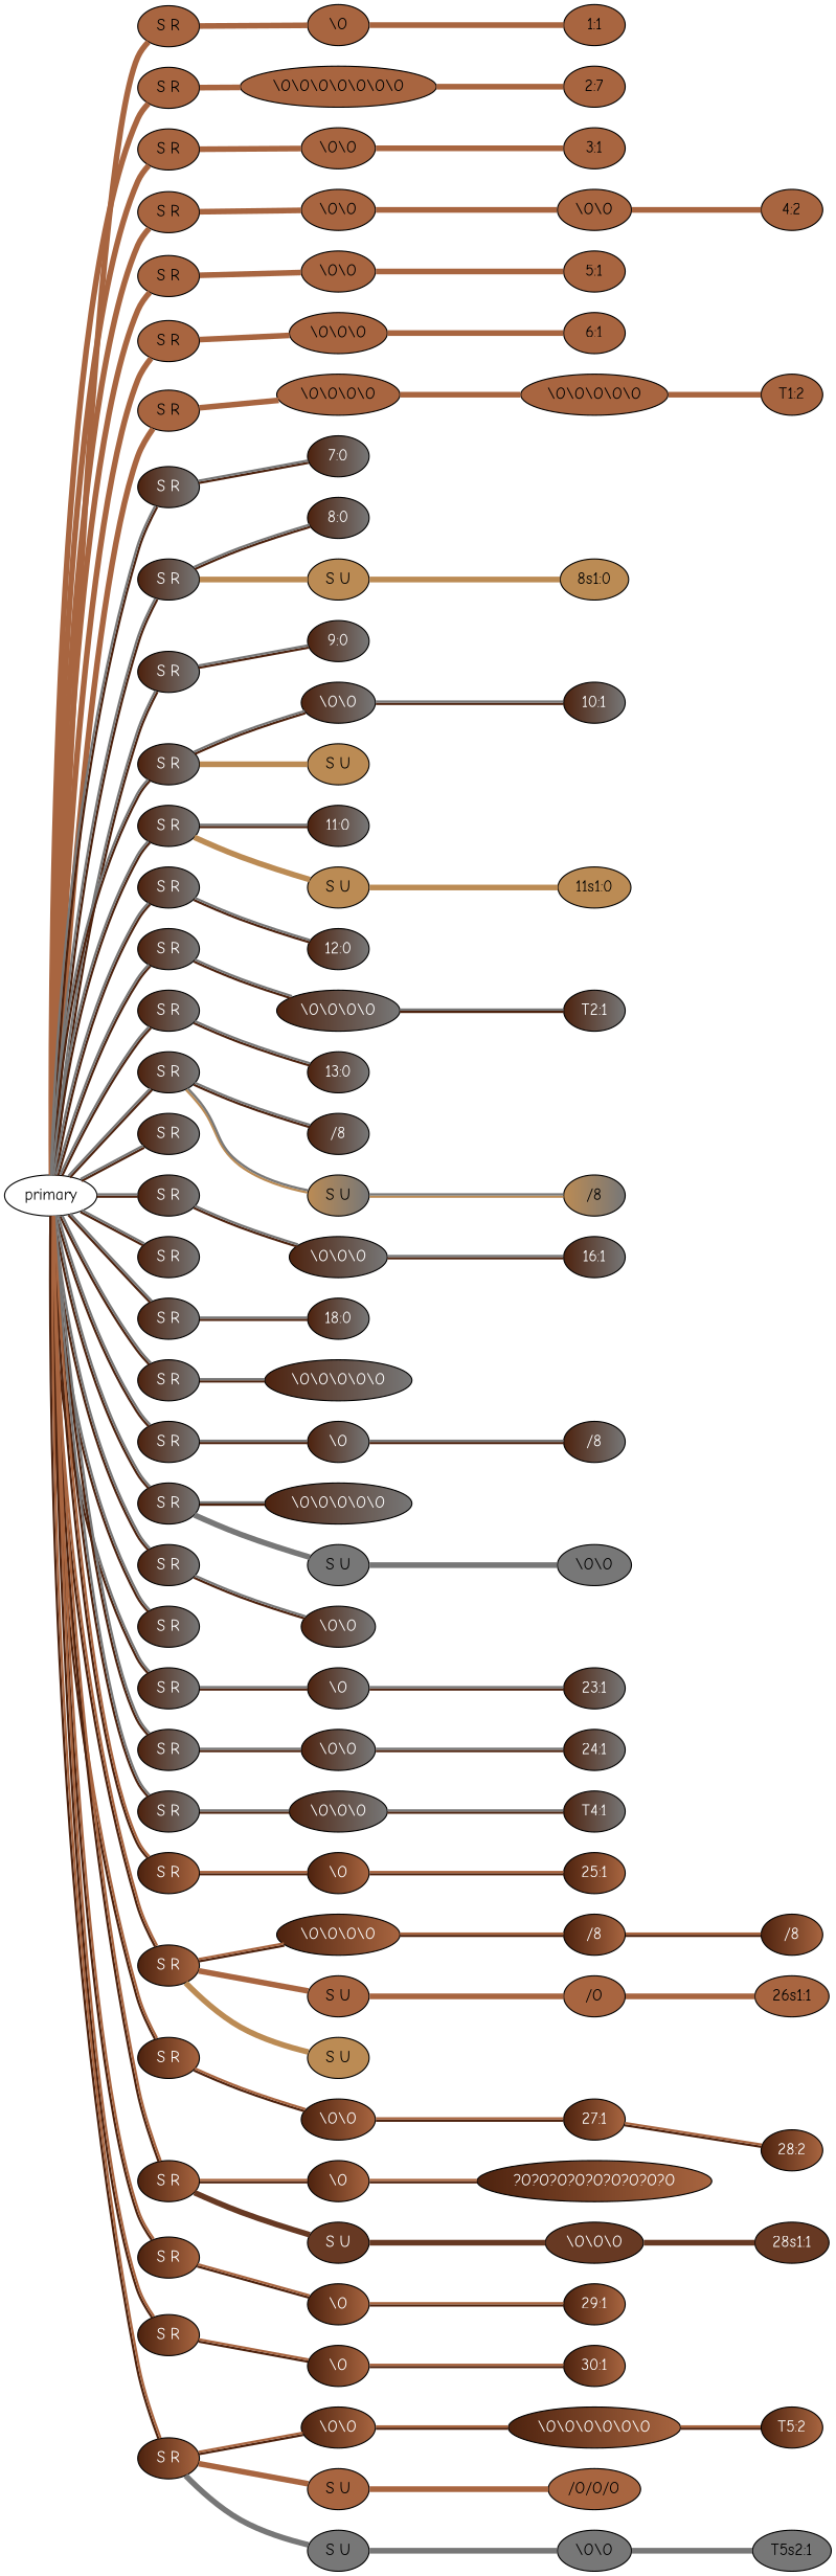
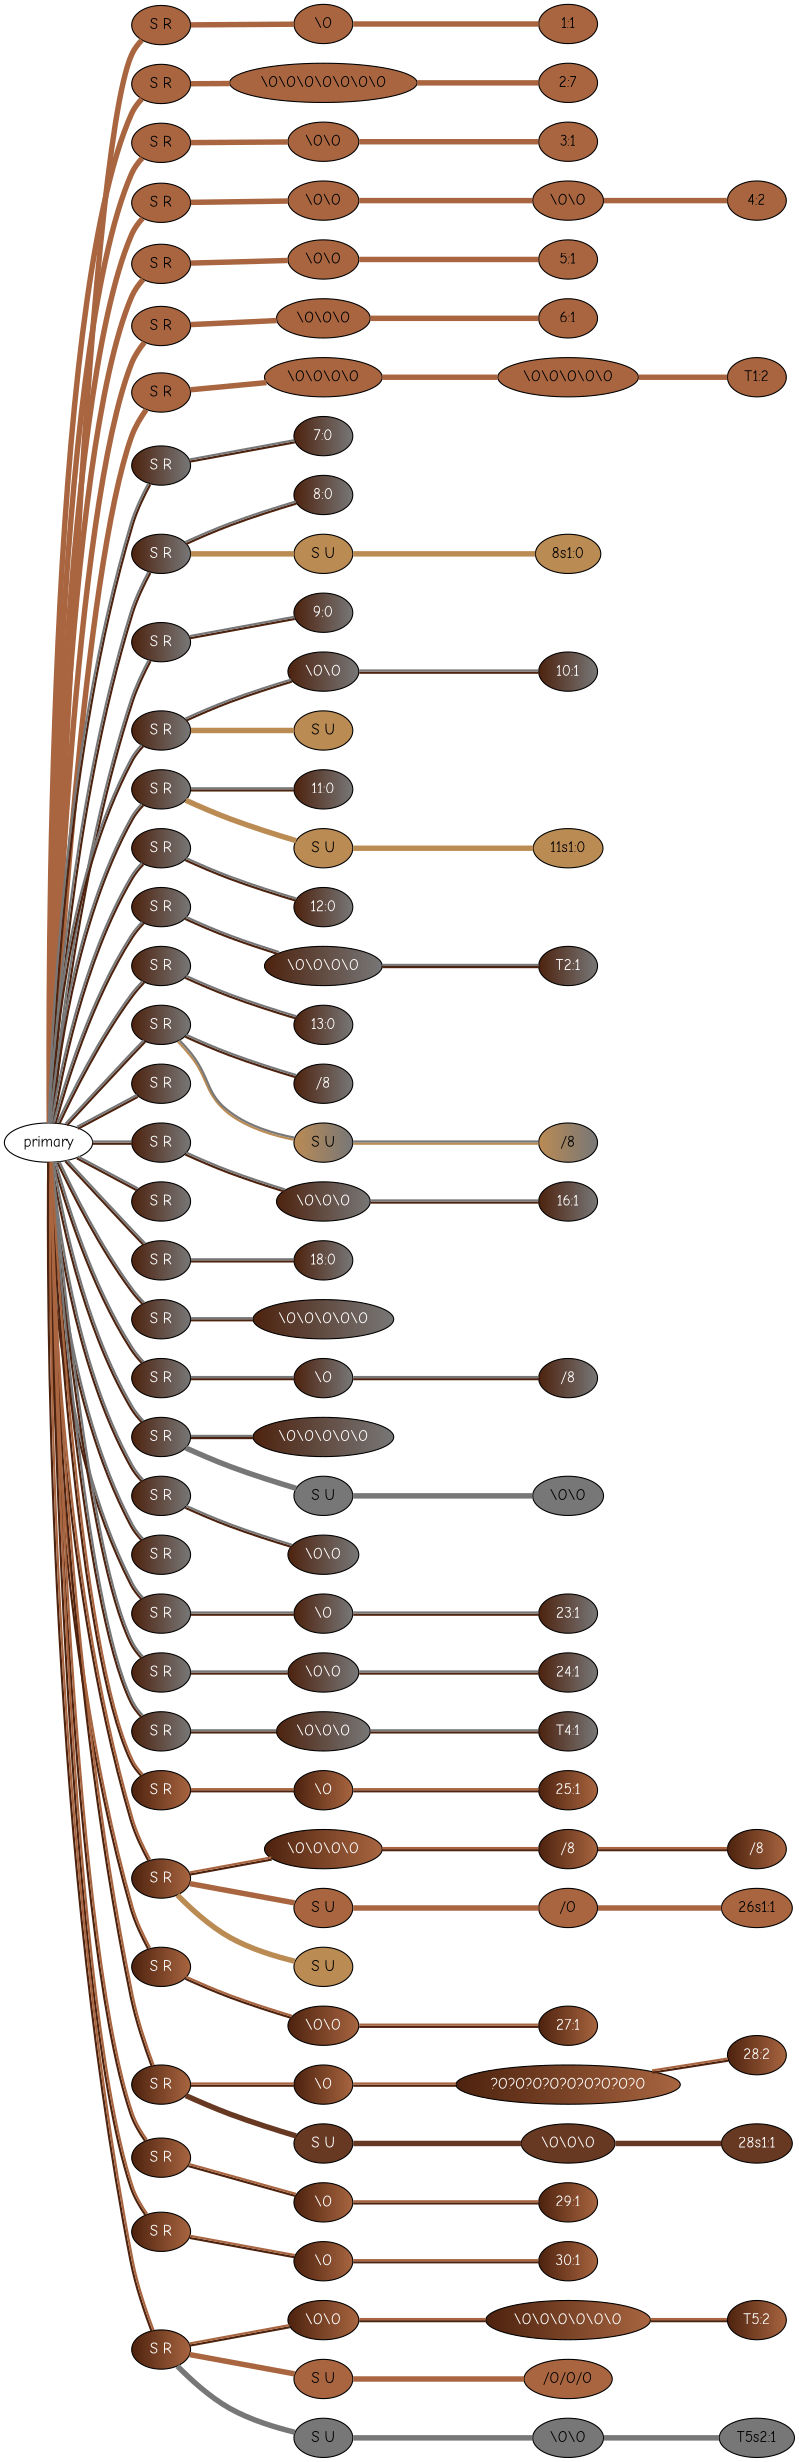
  graph {
    fontname="Comic Neue"
    rankdir=LR
    node [fillcolor="#4D220E:#777777" fontcolor="#ffffff" fontname="Comic Neue" qtype=knot_node style=filled]
    edge [color="#4D220E:#777777" fontname="Comic Neue" penwidth=2 qtype=knot_link]
    n1 [fillcolor="#A86540" fontcolor="#000000" label="S R" pendant_attach=R pendant_colors="#A86540" pendant_length=28.5 pendant_ply=S qtype=pendant_node]
    n2 [fillcolor="#A86540" fontcolor="#000000" knot_position=9.0 knot_spin=Z knot_type=S knot_value=1 label="\\O"]
    "1:1" [fillcolor="#A86540" fontcolor="#000000" knot_position=16.5 knot_spin=S knot_type="L^" knot_value=5]
    primary [fillcolor="" fontcolor="" qtype="" style=""]
    n5 [fillcolor="#A86540" fontcolor="#000000" label="S R" pendant_attach=R pendant_colors="#A86540" pendant_length=37.5 pendant_ply=S qtype=pendant_node]
    n6 [fillcolor="#A86540" fontcolor="#000000" label="S R" pendant_attach=R pendant_colors="#A86540" pendant_length=42.5 pendant_ply=S qtype=pendant_node]
    n7 [fillcolor="#A86540" fontcolor="#000000" label="S R" pendant_attach=R pendant_colors="#A86540" pendant_length=40.5 pendant_ply=S qtype=pendant_node]
    n8 [fillcolor="#A86540" fontcolor="#000000" label="S R" pendant_attach=R pendant_colors="#A86540" pendant_length=37.0 pendant_ply=S qtype=pendant_node]
    n9 [fillcolor="#A86540" fontcolor="#000000" label="S R" pendant_attach=R pendant_colors="#A86540" pendant_length=46.0 pendant_ply=S qtype=pendant_node]
    n10 [fillcolor="#A86540" fontcolor="#000000" label="S R" pendant_attach=R pendant_colors="#A86540" pendant_length=32.0 pendant_ply=S qtype=pendant_node]
    n11 [label="S R" pendant_attach=R pendant_colors="#4D220E:#777777" pendant_length=36.5 pendant_ply=S qtype=pendant_node]
    n12 [label="S R" pendant_attach=R pendant_colors="#4D220E:#777777" pendant_length=34.5 pendant_ply=S qtype=pendant_node]
    n13 [label="S R" pendant_attach=R pendant_colors="#4D220E:#777777" pendant_length=37.0 pendant_ply=S qtype=pendant_node]
    n14 [label="S R" pendant_attach=R pendant_colors="#4D220E:#777777" pendant_length=36.0 pendant_ply=S qtype=pendant_node]
    n15 [label="S R" pendant_attach=R pendant_colors="#4D220E:#777777" pendant_length=26.5 pendant_ply=S qtype=pendant_node]
    n16 [label="S R" pendant_attach=R pendant_colors="#4D220E:#777777" pendant_length=35.5 pendant_ply=S qtype=pendant_node]
    n17 [label="S R" pendant_attach=R pendant_colors="#4D220E:#777777" pendant_length=24.0 pendant_ply=S qtype=pendant_node]
    n18 [label="S R" pendant_attach=R pendant_colors="#4D220E:#777777" pendant_length=38.0 pendant_ply=S qtype=pendant_node]
    n19 [label="S R" pendant_attach=R pendant_colors="#4D220E:#777777" pendant_length=39.5 pendant_ply=S qtype=pendant_node]
    n20 [label="S R" pendant_attach=R pendant_colors="#4D220E:#777777" pendant_length=34.0 pendant_ply=S qtype=pendant_node]
    n21 [label="S R" pendant_attach=R pendant_colors="#4D220E:#777777" pendant_length=29.5 pendant_ply=S qtype=pendant_node]
    n22 [label="S R" pendant_attach=R pendant_colors="#4D220E:#777777" pendant_length=17.0 pendant_ply=S qtype=pendant_node]
    n23 [label="S R" pendant_attach=R pendant_colors="#4D220E:#777777" pendant_length=34.0 pendant_ply=S qtype=pendant_node]
    n24 [label="S R" pendant_attach=R pendant_colors="#4D220E:#777777" pendant_length=20.0 pendant_ply=S qtype=pendant_node]
    n25 [label="S R" pendant_attach=R pendant_colors="#4D220E:#777777" pendant_length=36.5 pendant_ply=S qtype=pendant_node]
    n26 [label="S R" pendant_attach=R pendant_colors="#4D220E:#777777" pendant_length=17.0 pendant_ply=S qtype=pendant_node]
    n27 [label="S R" pendant_attach=R pendant_colors="#4D220E:#777777" pendant_length=16.0 pendant_ply=S qtype=pendant_node]
    n28 [label="S R" pendant_attach=R pendant_colors="#4D220E:#777777" pendant_length=0.0 pendant_ply=S qtype=pendant_node]
    n29 [label="S R" pendant_attach=R pendant_colors="#4D220E:#777777" pendant_length=35.0 pendant_ply=S qtype=pendant_node]
    n30 [label="S R" pendant_attach=R pendant_colors="#4D220E:#777777" pendant_length=32.0 pendant_ply=S qtype=pendant_node]
    n31 [label="S R" pendant_attach=R pendant_colors="#4D220E:#777777" pendant_length=31.5 pendant_ply=S qtype=pendant_node]
    n32 [fillcolor="#4D220E:#A86540" label="S R" pendant_attach=R pendant_colors="#4D220E:#A86540" pendant_length=30.0 pendant_ply=S qtype=pendant_node]
    n33 [fillcolor="#4D220E:#A86540" label="S R" pendant_attach=R pendant_colors="#4D220E:#A86540" pendant_length=23.0 pendant_ply=S qtype=pendant_node]
    n34 [fillcolor="#4D220E:#A86540" label="S R" pendant_attach=R pendant_colors="#4D220E:#A86540" pendant_length=29.0 pendant_ply=S qtype=pendant_node]
    n35 [fillcolor="#4D220E:#A86540" label="S R" pendant_attach=R pendant_colors="#4D220E:#A86540" pendant_length=20.0 pendant_ply=S qtype=pendant_node]
    n36 [fillcolor="#4D220E:#A86540" label="S R" pendant_attach=R pendant_colors="#4D220E:#A86540" pendant_length=29.5 pendant_ply=S qtype=pendant_node]
    n37 [fillcolor="#4D220E:#A86540" label="S R" pendant_attach=R pendant_colors="#4D220E:#A86540" pendant_length=28.5 pendant_ply=S qtype=pendant_node]
    n38 [fillcolor="#4D220E:#A86540" label="S R" pendant_attach=R pendant_colors="#4D220E:#A86540" pendant_length=20.5 pendant_ply=S qtype=pendant_node]
    n39 [fillcolor="#A86540" fontcolor="#000000" knot_position=9.0 knot_spin=Z knot_type=S knot_value=7 label="\\O\\O\\O\\O\\O\\O\\O"]
    n40 [fillcolor="#A86540" fontcolor="#000000" knot_position=9.5 knot_spin=Z knot_type=S knot_value=2 label="\\O\\O"]
    n41 [fillcolor="#A86540" fontcolor="#000000" knot_position=3.5 knot_spin=Z knot_type=S knot_value=2 label="\\O\\O"]
    n42 [fillcolor="#A86540" fontcolor="#000000" knot_position=9.0 knot_spin=Z knot_type=S knot_value=2 label="\\O\\O"]
    n43 [fillcolor="#A86540" fontcolor="#000000" knot_position=9.5 knot_spin=Z knot_type=S knot_value=3 label="\\O\\O\\O"]
    n44 [fillcolor="#A86540" fontcolor="#000000" knot_position=3.0 knot_spin=Z knot_type=S knot_value=4 label="\\O\\O\\O\\O"]
    "7:0" [knot_position=14.5 knot_spin=S knot_type="L^" knot_value=2]
    "8:0" [knot_position=14.5 knot_spin=S knot_type="L^" knot_value=6]
    n47 [fillcolor="#BB8B54" fontcolor="#000000" label="S U" pendant_attach=U pendant_colors="#BB8B54" pendant_length=14.5 pendant_ply=S qtype=pendant_node]
    "9:0" [knot_position=15.0 knot_spin=S knot_type="L^" knot_value=5]
    n49 [knot_position=7.5 knot_spin=Z knot_type=S knot_value=2 label="\\O\\O"]
    n50 [fillcolor="#BB8B54" fontcolor="#000000" label="S U" pendant_attach=U pendant_colors="#BB8B54" pendant_length=13.0 pendant_ply=S qtype=pendant_node]
    "11:0" [knot_position=16.5 knot_spin=S knot_type="L^" knot_value=6]
    n52 [fillcolor="#BB8B54" fontcolor="#000000" label="S U" pendant_attach=U pendant_colors="#BB8B54" pendant_length=14.5 pendant_ply=S qtype=pendant_node]
    "12:0" [knot_position=16.5 knot_spin=S knot_type="L^" knot_value=5]
    n54 [knot_position=8.5 knot_spin=Z knot_type=S knot_value=4 label="\\O\\O\\O\\O"]
    "13:0" [knot_position=17.0 knot_spin=S knot_type="L^" knot_value=2]
    n56 [knot_position=17.0 knot_spin=S knot_type=E knot_value=1 label="/8"]
    n57 [fillcolor="#BB8B54:#777777" fontcolor="#000000" label="S U" pendant_attach=U pendant_colors="#BB8B54:#777777" pendant_length=8.0 pendant_ply=S qtype=pendant_node]
    n58 [knot_position=7.0 knot_spin=Z knot_type=S knot_value=3 label="\\O\\O\\O"]
    "18:0" [knot_position=17.0 knot_spin=S knot_type="L^" knot_value=3]
    n60 [knot_position=8.0 knot_spin=Z knot_type=S knot_value=5 label="\\O\\O\\O\\O\\O"]
    n61 [knot_position=7.0 knot_spin=Z knot_type=S knot_value=1 label="\\O"]
    n62 [knot_position=7.0 knot_spin=Z knot_type=S knot_value=5 label="\\O\\O\\O\\O\\O"]
    n63 [fillcolor="#777777" fontcolor="#000000" label="S U" pendant_attach=U pendant_colors="#777777" pendant_length=17.5 pendant_ply=S qtype=pendant_node]
    n64 [knot_position=7.5 knot_spin=Z knot_type=S knot_value=2 label="\\O\\O"]
    n65 [knot_position=8.0 knot_spin=Z knot_type=S knot_value=1 label="\\O"]
    n66 [knot_position=7.5 knot_spin=Z knot_type=S knot_value=2 label="\\O\\O"]
    n67 [knot_position=3.5 knot_spin=Z knot_type=S knot_value=3 label="\\O\\O\\O"]
    n68 [fillcolor="#4D220E:#A86540" knot_position=7.0 knot_spin=Z knot_type=S knot_value=1 label="\\O"]
    n69 [fillcolor="#4D220E:#A86540" knot_position=6.0 knot_spin=Z knot_type=S knot_value=4 label="\\O\\O\\O\\O"]
    n70 [fillcolor="#A86540" fontcolor="#000000" label="S U" pendant_attach=U pendant_colors="#A86540" pendant_length=19.5 pendant_ply=S qtype=pendant_node]
    n71 [fillcolor="#BB8B54" fontcolor="#000000" label="S U" pendant_attach=U pendant_colors="#BB8B54" pendant_length=0.5 pendant_ply=S qtype=pendant_node]
    n72 [fillcolor="#4D220E:#A86540" knot_position=5.5 knot_spin=Z knot_type=S knot_value=2 label="\\O\\O"]
    n73 [fillcolor="#4D220E:#A86540" knot_position=1.5 knot_spin=Z knot_type=S knot_value=1 label="\\O"]
    n74 [fillcolor="#673923" label="S U" pendant_attach=U pendant_colors="#673923" pendant_length=18.0 pendant_ply=S qtype=pendant_node]
    n75 [fillcolor="#4D220E:#A86540" knot_position=6.0 knot_spin=Z knot_type=S knot_value=1 label="\\O"]
    n76 [fillcolor="#4D220E:#A86540" knot_position=5.0 knot_spin=Z knot_type=S knot_value=1 label="\\O"]
    n77 [fillcolor="#4D220E:#A86540" knot_position=2.0 knot_spin=Z knot_type=S knot_value=2 label="\\O\\O"]
    n78 [fillcolor="#A86540" fontcolor="#000000" label="S U" pendant_attach=U pendant_colors="#A86540" pendant_length=2.5 pendant_ply=S qtype=pendant_node]
    n79 [fillcolor="#777777" fontcolor="#000000" label="S U" pendant_attach=U pendant_colors="#777777" pendant_length=18.0 pendant_ply=S qtype=pendant_node]
    n80 [fillcolor="#A86540" fontcolor="#000000" knot_position=14.5 knot_spin=S knot_type="L^" knot_value=4 label="2:7"]
    "3:1" [fillcolor="#A86540" fontcolor="#000000" knot_position=16.5 knot_spin=S knot_type="L^" knot_value=6]
    n82 [fillcolor="#A86540" fontcolor="#000000" knot_position=9.0 knot_spin=Z knot_type=S knot_value=2 label="\\O\\O"]
    "4:2" [fillcolor="#A86540" fontcolor="#000000" knot_position=14.5 knot_spin=S knot_type="L^" knot_value=5]
    "5:1" [fillcolor="#A86540" fontcolor="#000000" knot_position=16.0 knot_spin=S knot_type="L^" knot_value=5]
    "6:1" [fillcolor="#A86540" fontcolor="#000000" knot_position=16.0 knot_spin=S knot_type="L^" knot_value=2]
    n86 [fillcolor="#A86540" fontcolor="#000000" knot_position=8.0 knot_spin=Z knot_type=S knot_value=5 label="\\O\\O\\O\\O\\O"]
    "T1:2" [fillcolor="#A86540" fontcolor="#000000" knot_position=18.0 knot_spin=S knot_type="L^" knot_value=4]
    "8s1:0" [fillcolor="#BB8B54" fontcolor="#000000" knot_position=6.0 knot_spin=S knot_type="L^" knot_value=3]
    "10:1" [knot_position=15.0 knot_spin=S knot_type="L^" knot_value=3]
    "11s1:0" [fillcolor="#BB8B54" fontcolor="#000000" knot_position=7.5 knot_spin=S knot_type="L^" knot_value=2]
    "T2:1" [knot_position=15.0 knot_spin=S knot_type="L^" knot_value=9]
    n92 [fillcolor="#BB8B54:#777777" fontcolor="#000000" knot_position=3.0 knot_spin=S knot_type=E knot_value=1 label="/8"]
    "16:1" [knot_position=17.5 knot_spin=S knot_type="L^" knot_value=8]
    n94 [knot_position=17.0 knot_spin=S knot_type=E knot_value=1 label="/8"]
    n95 [fillcolor="#777777" fontcolor="#000000" knot_position=2.0 knot_spin=Z knot_type=S knot_value=2 label="\\O\\O"]
    "23:1" [knot_position=16.0 knot_spin=S knot_type="L^" knot_value=5]
    "24:1" [knot_position=16.5 knot_spin=S knot_type="L^" knot_value=6]
    "T4:1" [knot_position=21.5 knot_spin=S knot_type="L^" knot_value=5]
    "25:1" [fillcolor="#4D220E:#A86540" knot_position=15.0 knot_spin=S knot_type="L^" knot_value=5]
    n100 [fillcolor="#4D220E:#A86540" knot_position=12.0 knot_spin=S knot_type=E knot_value=1 label="/8"]
    n101 [fillcolor="#A86540" fontcolor="#000000" knot_position=1.5 knot_spin=S knot_type=S knot_value=1 label="/O"]
    n102 [fillcolor="#4D220E:#A86540" knot_position=16.0 knot_spin=S knot_type=E knot_value=1 label="/8"]
    "26s1:1" [fillcolor="#A86540" fontcolor="#000000" knot_position=8.5 knot_spin=S knot_type="L^" knot_value=2]
    "27:1" [fillcolor="#4D220E:#A86540" knot_position=11.0 knot_spin=S knot_type="L^" knot_value=6]
    n105 [fillcolor="#4D220E:#A86540" knot_position=6.5 knot_spin=ZZZZZZZSS knot_type=S knot_value=9 label="?O?O?O?O?O?O?O?O?O"]
    n106 [fillcolor="#673923" knot_position=1.0 knot_spin=Z knot_type=S knot_value=3 label="\\O\\O\\O"]
    "28:2" [fillcolor="#4D220E:#A86540" knot_position=12.0 knot_spin=S knot_type="L^" knot_value=4]
    "28s1:1" [fillcolor="#673923" knot_position=7.5 knot_spin=S knot_type="L^" knot_value=2]
    "29:1" [fillcolor="#4D220E:#A86540" knot_position=13.5 knot_spin=S knot_type="L^" knot_value=4]
    "30:1" [fillcolor="#4D220E:#A86540" knot_position=12.5 knot_spin=S knot_type="L^" knot_value=6]
    n111 [fillcolor="#4D220E:#A86540" knot_position=6.5 knot_spin=Z knot_type=S knot_value=6 label="\\O\\O\\O\\O\\O\\O"]
    n112 [fillcolor="#A86540" fontcolor="#000000" knot_position=2.5 knot_spin=S knot_type=S knot_value=3 label="/O/O/O"]
    n113 [fillcolor="#777777" fontcolor="#000000" knot_position=2.0 knot_spin=Z knot_type=S knot_value=2 label="\\O\\O"]
    "T5:2" [fillcolor="#4D220E:#A86540" knot_position=12.5 knot_spin=S knot_type="L^" knot_value=4]
    "T5s2:1" [fillcolor="#777777" fontcolor="#000000" knot_position=7.0 knot_spin=S knot_type="L^" knot_value=4]
    n1 -- n2 [color="#A86540" penwidth=5]
    n2 -- "1:1" [color="#A86540" penwidth=5]
    primary -- n1 [color="#A86540" penwidth=5 qtype=pendant_link]
    primary -- n5 [color="#A86540" penwidth=5 qtype=pendant_link]
    primary -- n6 [color="#A86540" penwidth=5 qtype=pendant_link]
    primary -- n7 [color="#A86540" penwidth=5 qtype=pendant_link]
    primary -- n8 [color="#A86540" penwidth=5 qtype=pendant_link]
    primary -- n9 [color="#A86540" penwidth=5 qtype=pendant_link]
    primary -- n10 [color="#A86540" penwidth=5 qtype=pendant_link]
    primary -- n11 [qtype=pendant_link]
    primary -- n12 [qtype=pendant_link]
    primary -- n13 [qtype=pendant_link]
    primary -- n14 [qtype=pendant_link]
    primary -- n15 [qtype=pendant_link]
    primary -- n16 [qtype=pendant_link]
    primary -- n17 [qtype=pendant_link]
    primary -- n18 [qtype=pendant_link]
    primary -- n19 [qtype=pendant_link]
    primary -- n20 [qtype=pendant_link]
    primary -- n21 [qtype=pendant_link]
    primary -- n22 [qtype=pendant_link]
    primary -- n23 [qtype=pendant_link]
    primary -- n24 [qtype=pendant_link]
    primary -- n25 [qtype=pendant_link]
    primary -- n26 [qtype=pendant_link]
    primary -- n27 [qtype=pendant_link]
    primary -- n28 [qtype=pendant_link]
    primary -- n29 [qtype=pendant_link]
    primary -- n30 [qtype=pendant_link]
    primary -- n31 [qtype=pendant_link]
    primary -- n32 [color="#4D220E:#A86540" qtype=pendant_link]
    primary -- n33 [color="#4D220E:#A86540" qtype=pendant_link]
    primary -- n34 [color="#4D220E:#A86540" qtype=pendant_link]
    primary -- n35 [color="#4D220E:#A86540" qtype=pendant_link]
    primary -- n36 [color="#4D220E:#A86540" qtype=pendant_link]
    primary -- n37 [color="#4D220E:#A86540" qtype=pendant_link]
    primary -- n38 [color="#4D220E:#A86540" qtype=pendant_link]
    n5 -- n39 [color="#A86540" penwidth=5]
    n6 -- n40 [color="#A86540" penwidth=5]
    n7 -- n41 [color="#A86540" penwidth=5]
    n8 -- n42 [color="#A86540" penwidth=5]
    n9 -- n43 [color="#A86540" penwidth=5]
    n10 -- n44 [color="#A86540" penwidth=5]
    n11 -- "7:0"
    n12 -- "8:0"
    n12 -- n47 [color="#BB8B54" penwidth=5 qtype=pendant_link]
    n13 -- "9:0"
    n14 -- n49
    n14 -- n50 [color="#BB8B54" penwidth=5 qtype=pendant_link]
    n15 -- "11:0"
    n15 -- n52 [color="#BB8B54" penwidth=5 qtype=pendant_link]
    n16 -- "12:0"
    n17 -- n54
    n18 -- "13:0"
    n19 -- n56
    n19 -- n57 [color="#BB8B54:#777777" qtype=pendant_link]
    n21 -- n58
    n23 -- "18:0"
    n24 -- n60
    n25 -- n61
    n26 -- n62
    n26 -- n63 [color="#777777" penwidth=5 qtype=pendant_link]
    n27 -- n64
    n29 -- n65
    n30 -- n66
    n31 -- n67
    n32 -- n68 [color="#4D220E:#A86540"]
    n33 -- n69 [color="#4D220E:#A86540"]
    n33 -- n70 [color="#A86540" penwidth=5 qtype=pendant_link]
    n33 -- n71 [color="#BB8B54" penwidth=5 qtype=pendant_link]
    n34 -- n72 [color="#4D220E:#A86540"]
    n35 -- n73 [color="#4D220E:#A86540"]
    n35 -- n74 [color="#673923" penwidth=5 qtype=pendant_link]
    n36 -- n75 [color="#4D220E:#A86540"]
    n37 -- n76 [color="#4D220E:#A86540"]
    n38 -- n77 [color="#4D220E:#A86540"]
    n38 -- n78 [color="#A86540" penwidth=5 qtype=pendant_link]
    n38 -- n79 [color="#777777" penwidth=5 qtype=pendant_link]
    n39 -- n80 [color="#A86540" penwidth=5]
    n40 -- "3:1" [color="#A86540" penwidth=5]
    n41 -- n82 [color="#A86540" penwidth=5]
    n42 -- "5:1" [color="#A86540" penwidth=5]
    n43 -- "6:1" [color="#A86540" penwidth=5]
    n44 -- n86 [color="#A86540" penwidth=5]
    n47 -- "8s1:0" [color="#BB8B54" penwidth=5]
    n49 -- "10:1"
    n52 -- "11s1:0" [color="#BB8B54" penwidth=5]
    n54 -- "T2:1"
    n57 -- n92 [color="#BB8B54:#777777"]
    n58 -- "16:1"
    n61 -- n94
    n63 -- n95 [color="#777777" penwidth=5]
    n65 -- "23:1"
    n66 -- "24:1"
    n67 -- "T4:1"
    n68 -- "25:1" [color="#4D220E:#A86540"]
    n69 -- n100 [color="#4D220E:#A86540"]
    n70 -- n101 [color="#A86540" penwidth=5]
    n72 -- "27:1" [color="#4D220E:#A86540"]
    n73 -- n105 [color="#4D220E:#A86540"]
    n74 -- n106 [color="#673923" penwidth=5]
    n75 -- "29:1" [color="#4D220E:#A86540"]
    n76 -- "30:1" [color="#4D220E:#A86540"]
    n77 -- n111 [color="#4D220E:#A86540"]
    n78 -- n112 [color="#A86540" penwidth=5]
    n79 -- n113 [color="#777777" penwidth=5]
    n82 -- "4:2" [color="#A86540" penwidth=5]
    n86 -- "T1:2" [color="#A86540" penwidth=5]
    n100 -- n102 [color="#4D220E:#A86540"]
    n101 -- "26s1:1" [color="#A86540" penwidth=5]
-   "27:1" -- "28:2" [color="#4D220E:#A86540"]
+   n105 -- "28:2" [color="#4D220E:#A86540"]
    n106 -- "28s1:1" [color="#673923" penwidth=5]
    n111 -- "T5:2" [color="#4D220E:#A86540"]
    n113 -- "T5s2:1" [color="#777777" penwidth=5]
  }
